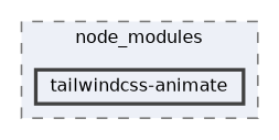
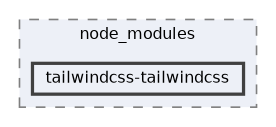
  digraph {
    compound=true
-   n1 [color=grey25 fillcolor="#edf0f7" fontname=Helvetica fontsize=10 height=0.2 label="tailwindcss-animate" shape=box style="filled,bold" width=0.4]
+   n1 [color=grey25 fillcolor="#edf0f7" fontname=Helvetica fontsize=10 height=0.2 label="tailwindcss-tailwindcss" shape=box style="filled,bold" width=0.4]
    subgraph cluster_1 {
      bgcolor="#edf0f7"
      fontname=Helvetica
      fontsize=10
      label=node_modules
      pencolor=grey50
      style="filled,dashed"
      n1
    }
  }
